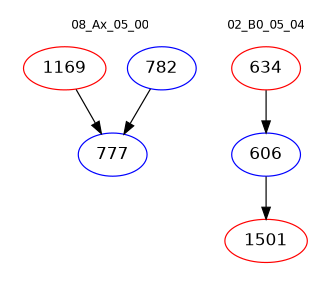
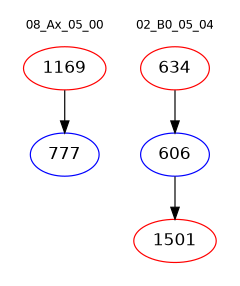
  digraph {
    fontname="DejaVu Sans"
    node [color=blue fontname="DejaVu Sans"]
    edge [color=black fontname="DejaVu Sans"]
-   n1 [label=782]
    n2 [label=777]
    n3 [color=red label=1169]
    n4 [color=red label=634]
    n5 [label=606]
    n6 [color=red label=1501]
    subgraph cluster_1 {
      color=white
      fontsize=10
      label="08_Ax_05_00"
-     n1
      n2
      n3
    }
    subgraph cluster_2 {
      color=white
      fontsize=10
      label="02_B0_05_04"
      n4
      n5
      n6
    }
-   n1 -> n2
    n3 -> n2
    n4 -> n5
    n5 -> n6
  }
